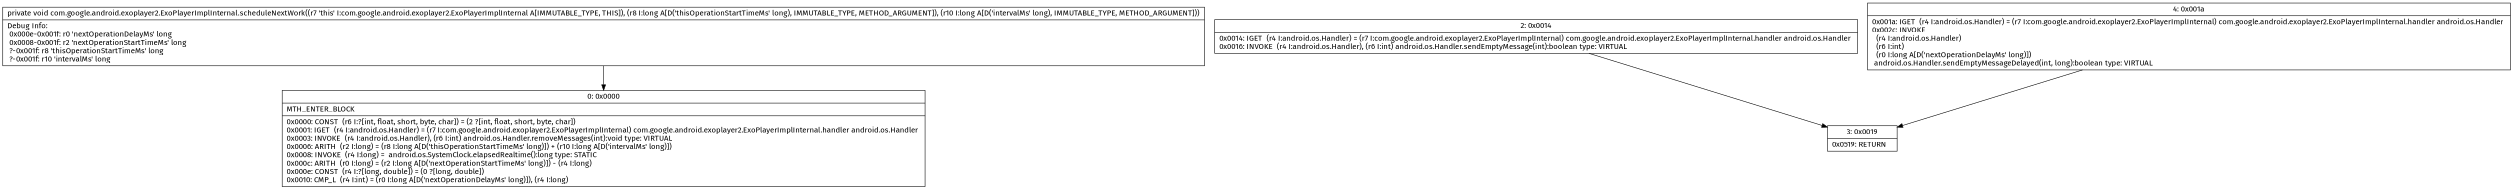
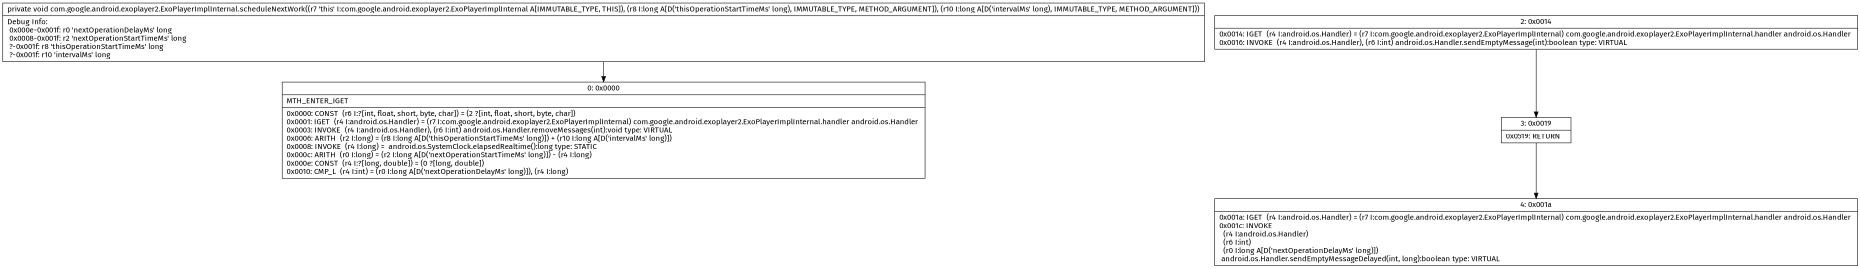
  digraph {
    fontname="Fira Sans"
    node [fontname="Fira Sans" shape=record]
    edge [fontname="Fira Sans"]
-   n1 [label="{0\:\ 0x0000|MTH_ENTER_BLOCK\l|0x0000: CONST  (r6 I:?[int, float, short, byte, char]) = (2 ?[int, float, short, byte, char]) \l0x0001: IGET  (r4 I:android.os.Handler) = (r7 I:com.google.android.exoplayer2.ExoPlayerImplInternal) com.google.android.exoplayer2.ExoPlayerImplInternal.handler android.os.Handler \l0x0003: INVOKE  (r4 I:android.os.Handler), (r6 I:int) android.os.Handler.removeMessages(int):void type: VIRTUAL \l0x0006: ARITH  (r2 I:long) = (r8 I:long A[D('thisOperationStartTimeMs' long)]) + (r10 I:long A[D('intervalMs' long)]) \l0x0008: INVOKE  (r4 I:long) =  android.os.SystemClock.elapsedRealtime():long type: STATIC \l0x000c: ARITH  (r0 I:long) = (r2 I:long A[D('nextOperationStartTimeMs' long)]) \- (r4 I:long) \l0x000e: CONST  (r4 I:?[long, double]) = (0 ?[long, double]) \l0x0010: CMP_L  (r4 I:int) = (r0 I:long A[D('nextOperationDelayMs' long)]), (r4 I:long) \l}"]
+   n1 [label="{0\:\ 0x0000|MTH_ENTER_IGET\l|0x0000: CONST  (r6 I:?[int, float, short, byte, char]) = (2 ?[int, float, short, byte, char]) \l0x0001: IGET  (r4 I:android.os.Handler) = (r7 I:com.google.android.exoplayer2.ExoPlayerImplInternal) com.google.android.exoplayer2.ExoPlayerImplInternal.handler android.os.Handler \l0x0003: INVOKE  (r4 I:android.os.Handler), (r6 I:int) android.os.Handler.removeMessages(int):void type: VIRTUAL \l0x0006: ARITH  (r2 I:long) = (r8 I:long A[D('thisOperationStartTimeMs' long)]) + (r10 I:long A[D('intervalMs' long)]) \l0x0008: INVOKE  (r4 I:long) =  android.os.SystemClock.elapsedRealtime():long type: STATIC \l0x000c: ARITH  (r0 I:long) = (r2 I:long A[D('nextOperationStartTimeMs' long)]) \- (r4 I:long) \l0x000e: CONST  (r4 I:?[long, double]) = (0 ?[long, double]) \l0x0010: CMP_L  (r4 I:int) = (r0 I:long A[D('nextOperationDelayMs' long)]), (r4 I:long) \l}"]
    n2 [label="{2\:\ 0x0014|0x0014: IGET  (r4 I:android.os.Handler) = (r7 I:com.google.android.exoplayer2.ExoPlayerImplInternal) com.google.android.exoplayer2.ExoPlayerImplInternal.handler android.os.Handler \l0x0016: INVOKE  (r4 I:android.os.Handler), (r6 I:int) android.os.Handler.sendEmptyMessage(int):boolean type: VIRTUAL \l}"]
    n3 [label="{3\:\ 0x0019|0x0519: RETURN   \l}"]
-   n4 [label="{4\:\ 0x001a|0x001a: IGET  (r4 I:android.os.Handler) = (r7 I:com.google.android.exoplayer2.ExoPlayerImplInternal) com.google.android.exoplayer2.ExoPlayerImplInternal.handler android.os.Handler \l0x002c: INVOKE  \l  (r4 I:android.os.Handler)\l  (r6 I:int)\l  (r0 I:long A[D('nextOperationDelayMs' long)])\l android.os.Handler.sendEmptyMessageDelayed(int, long):boolean type: VIRTUAL \l}"]
+   n4 [label="{4\:\ 0x001a|0x001a: IGET  (r4 I:android.os.Handler) = (r7 I:com.google.android.exoplayer2.ExoPlayerImplInternal) com.google.android.exoplayer2.ExoPlayerImplInternal.handler android.os.Handler \l0x001c: INVOKE  \l  (r4 I:android.os.Handler)\l  (r6 I:int)\l  (r0 I:long A[D('nextOperationDelayMs' long)])\l android.os.Handler.sendEmptyMessageDelayed(int, long):boolean type: VIRTUAL \l}"]
    n5 [label="{private void com.google.android.exoplayer2.ExoPlayerImplInternal.scheduleNextWork((r7 'this' I:com.google.android.exoplayer2.ExoPlayerImplInternal A[IMMUTABLE_TYPE, THIS]), (r8 I:long A[D('thisOperationStartTimeMs' long), IMMUTABLE_TYPE, METHOD_ARGUMENT]), (r10 I:long A[D('intervalMs' long), IMMUTABLE_TYPE, METHOD_ARGUMENT]))  | Debug Info:\l  0x000e\-0x001f: r0 'nextOperationDelayMs' long\l  0x0008\-0x001f: r2 'nextOperationStartTimeMs' long\l  ?\-0x001f: r8 'thisOperationStartTimeMs' long\l  ?\-0x001f: r10 'intervalMs' long\l}"]
    n2 -> n3
-   n4 -> n3
+   n3 -> n4
    n5 -> n1
  }
